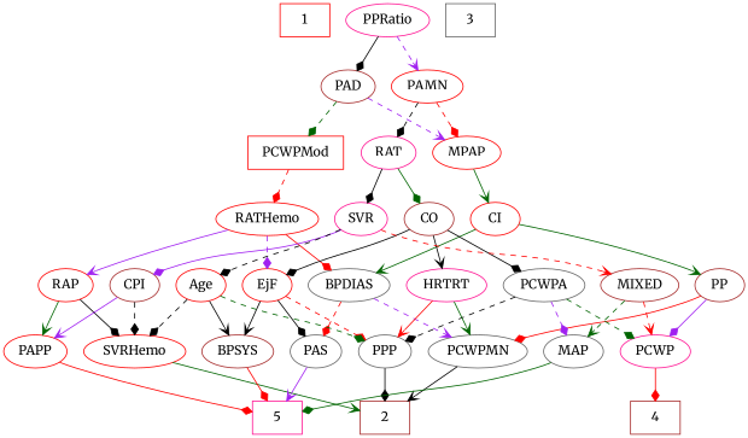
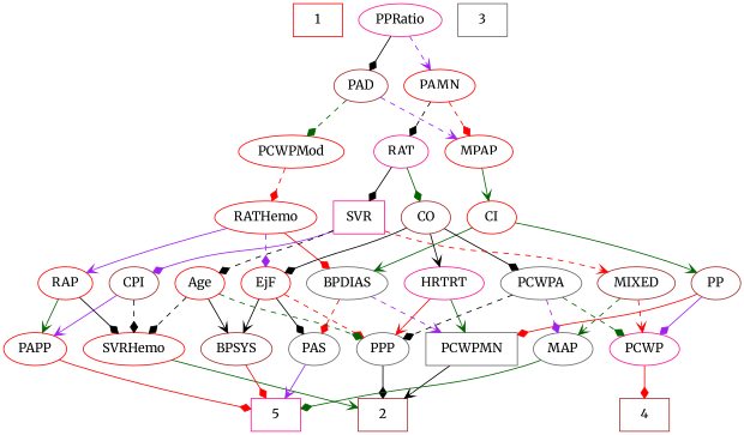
  strict digraph {
    fontname=Merriweather
    node [color=red fontname=Merriweather]
    edge [arrowhead=diamond color=black fontname=Merriweather style=solid]
    1 [height=0.5 shape=box width=0.75]
    2 [color=brown height=0.5 shape=box width=0.75]
    3 [color=gray40 height=0.5 shape=box width=0.75]
    4 [color=brown height=0.5 shape=box width=0.75]
    5 [color=deeppink height=0.5 shape=box width=0.75]
    RAP [height=0.5 width=0.77632]
    SVRHemo [height=0.5 width=1.3902]
    PAPP [height=0.5 width=0.88464]
    PAS [color=gray40 height=0.5 width=0.75]
    PAD [color=brown height=0.5 width=0.79437]
-   PCWPMod [height=0.5 width=1.4443 shape=box]
+   PCWPMod [height=0.5 width=1.4443]
    MPAP [height=0.5 width=0.97491]
    RATHemo [height=0.5 width=1.3721]
    CI [height=0.5 width=0.75]
    EjF [height=0.5 width=0.75]
    BPDIAS [color=gray40 height=0.5 width=1.1735]
    PP [color=brown height=0.5 width=0.75]
    PAMN [height=0.5 width=1.011]
    RAT [color=deeppink height=0.5 width=0.75827]
    CO [color=brown height=0.5 width=0.75]
-   SVR [color=deeppink height=0.5 width=0.77632]
+   SVR [color=deeppink height=0.5 width=0.77632 shape=box]
    PCWPA [color=gray40 height=0.5 width=1.1555]
    HRTRT [color=deeppink height=0.5 width=1.1013]
    MIXED [color=brown height=0.5 width=1.1193]
    CPI [color=brown height=0.5 width=0.75]
    Age [height=0.5 width=0.75]
    PCWP [color=deeppink height=0.5 width=0.97491]
    PPP [color=gray40 height=0.5 width=0.75]
    BPSYS [color=brown height=0.5 width=1.0471]
-   PCWPMN [color=gray40 height=0.5 width=1.3902]
+   PCWPMN [color=gray40 height=0.5 width=1.3902 shape=box]
    MAP [color=gray40 height=0.5 width=0.84854]
    PPRatio [color=deeppink height=0.5 width=1.1013]
    RAP -> SVRHemo
    RAP -> PAPP [arrowhead=vee color=darkgreen]
    SVRHemo -> 2 [arrowhead=vee color=darkgreen]
    PAPP -> 5 [color=red]
    PAS -> 5 [arrowhead=vee color=purple]
    PAD -> PCWPMod [color=darkgreen style=dashed]
    PAD -> MPAP [arrowhead=vee color=purple style=dashed]
    PCWPMod -> RATHemo [color=red style=dashed]
    MPAP -> CI [arrowhead=vee color=darkgreen]
    RATHemo -> RAP [arrowhead=vee color=purple]
    RATHemo -> EjF [color=purple style=dashed]
    RATHemo -> BPDIAS [color=red]
    CI -> BPDIAS [arrowhead=vee color=darkgreen]
    CI -> PP [arrowhead=vee color=darkgreen]
    EjF -> PAS
    EjF -> PPP [color=red style=dashed]
    EjF -> BPSYS [arrowhead=vee]
    BPDIAS -> PAS [color=red style=dashed]
    BPDIAS -> PCWPMN [arrowhead=vee color=purple style=dashed]
    PP -> PCWP [color=purple]
    PP -> PCWPMN [color=red]
    PAMN -> MPAP [color=red style=dashed]
    PAMN -> RAT [style=dashed]
    RAT -> CO [color=darkgreen]
    RAT -> SVR
    CO -> EjF
    CO -> PCWPA
    CO -> HRTRT [arrowhead=vee]
    SVR -> MIXED [arrowhead=vee color=red style=dashed]
    SVR -> CPI [color=purple]
    SVR -> Age [style=dashed]
    PCWPA -> PCWP [color=darkgreen style=dashed]
    PCWPA -> PPP [style=dashed]
    PCWPA -> MAP [color=purple style=dashed]
    HRTRT -> PPP [arrowhead=vee color=red]
    HRTRT -> PCWPMN [arrowhead=vee color=darkgreen]
    MIXED -> PCWP [arrowhead=vee color=red style=dashed]
    MIXED -> MAP [arrowhead=vee color=darkgreen style=dashed]
    CPI -> SVRHemo [style=dashed]
    CPI -> PAPP [arrowhead=vee color=purple]
    Age -> SVRHemo [style=dashed]
    Age -> PPP [color=darkgreen style=dashed]
    Age -> BPSYS [arrowhead=vee]
    PCWP -> 4 [color=red]
    PPP -> 2
    BPSYS -> 5 [color=red]
    PCWPMN -> 2 [arrowhead=vee]
    MAP -> 5 [color=darkgreen]
    PPRatio -> PAD
    PPRatio -> PAMN [arrowhead=vee color=purple style=dashed]
  }
